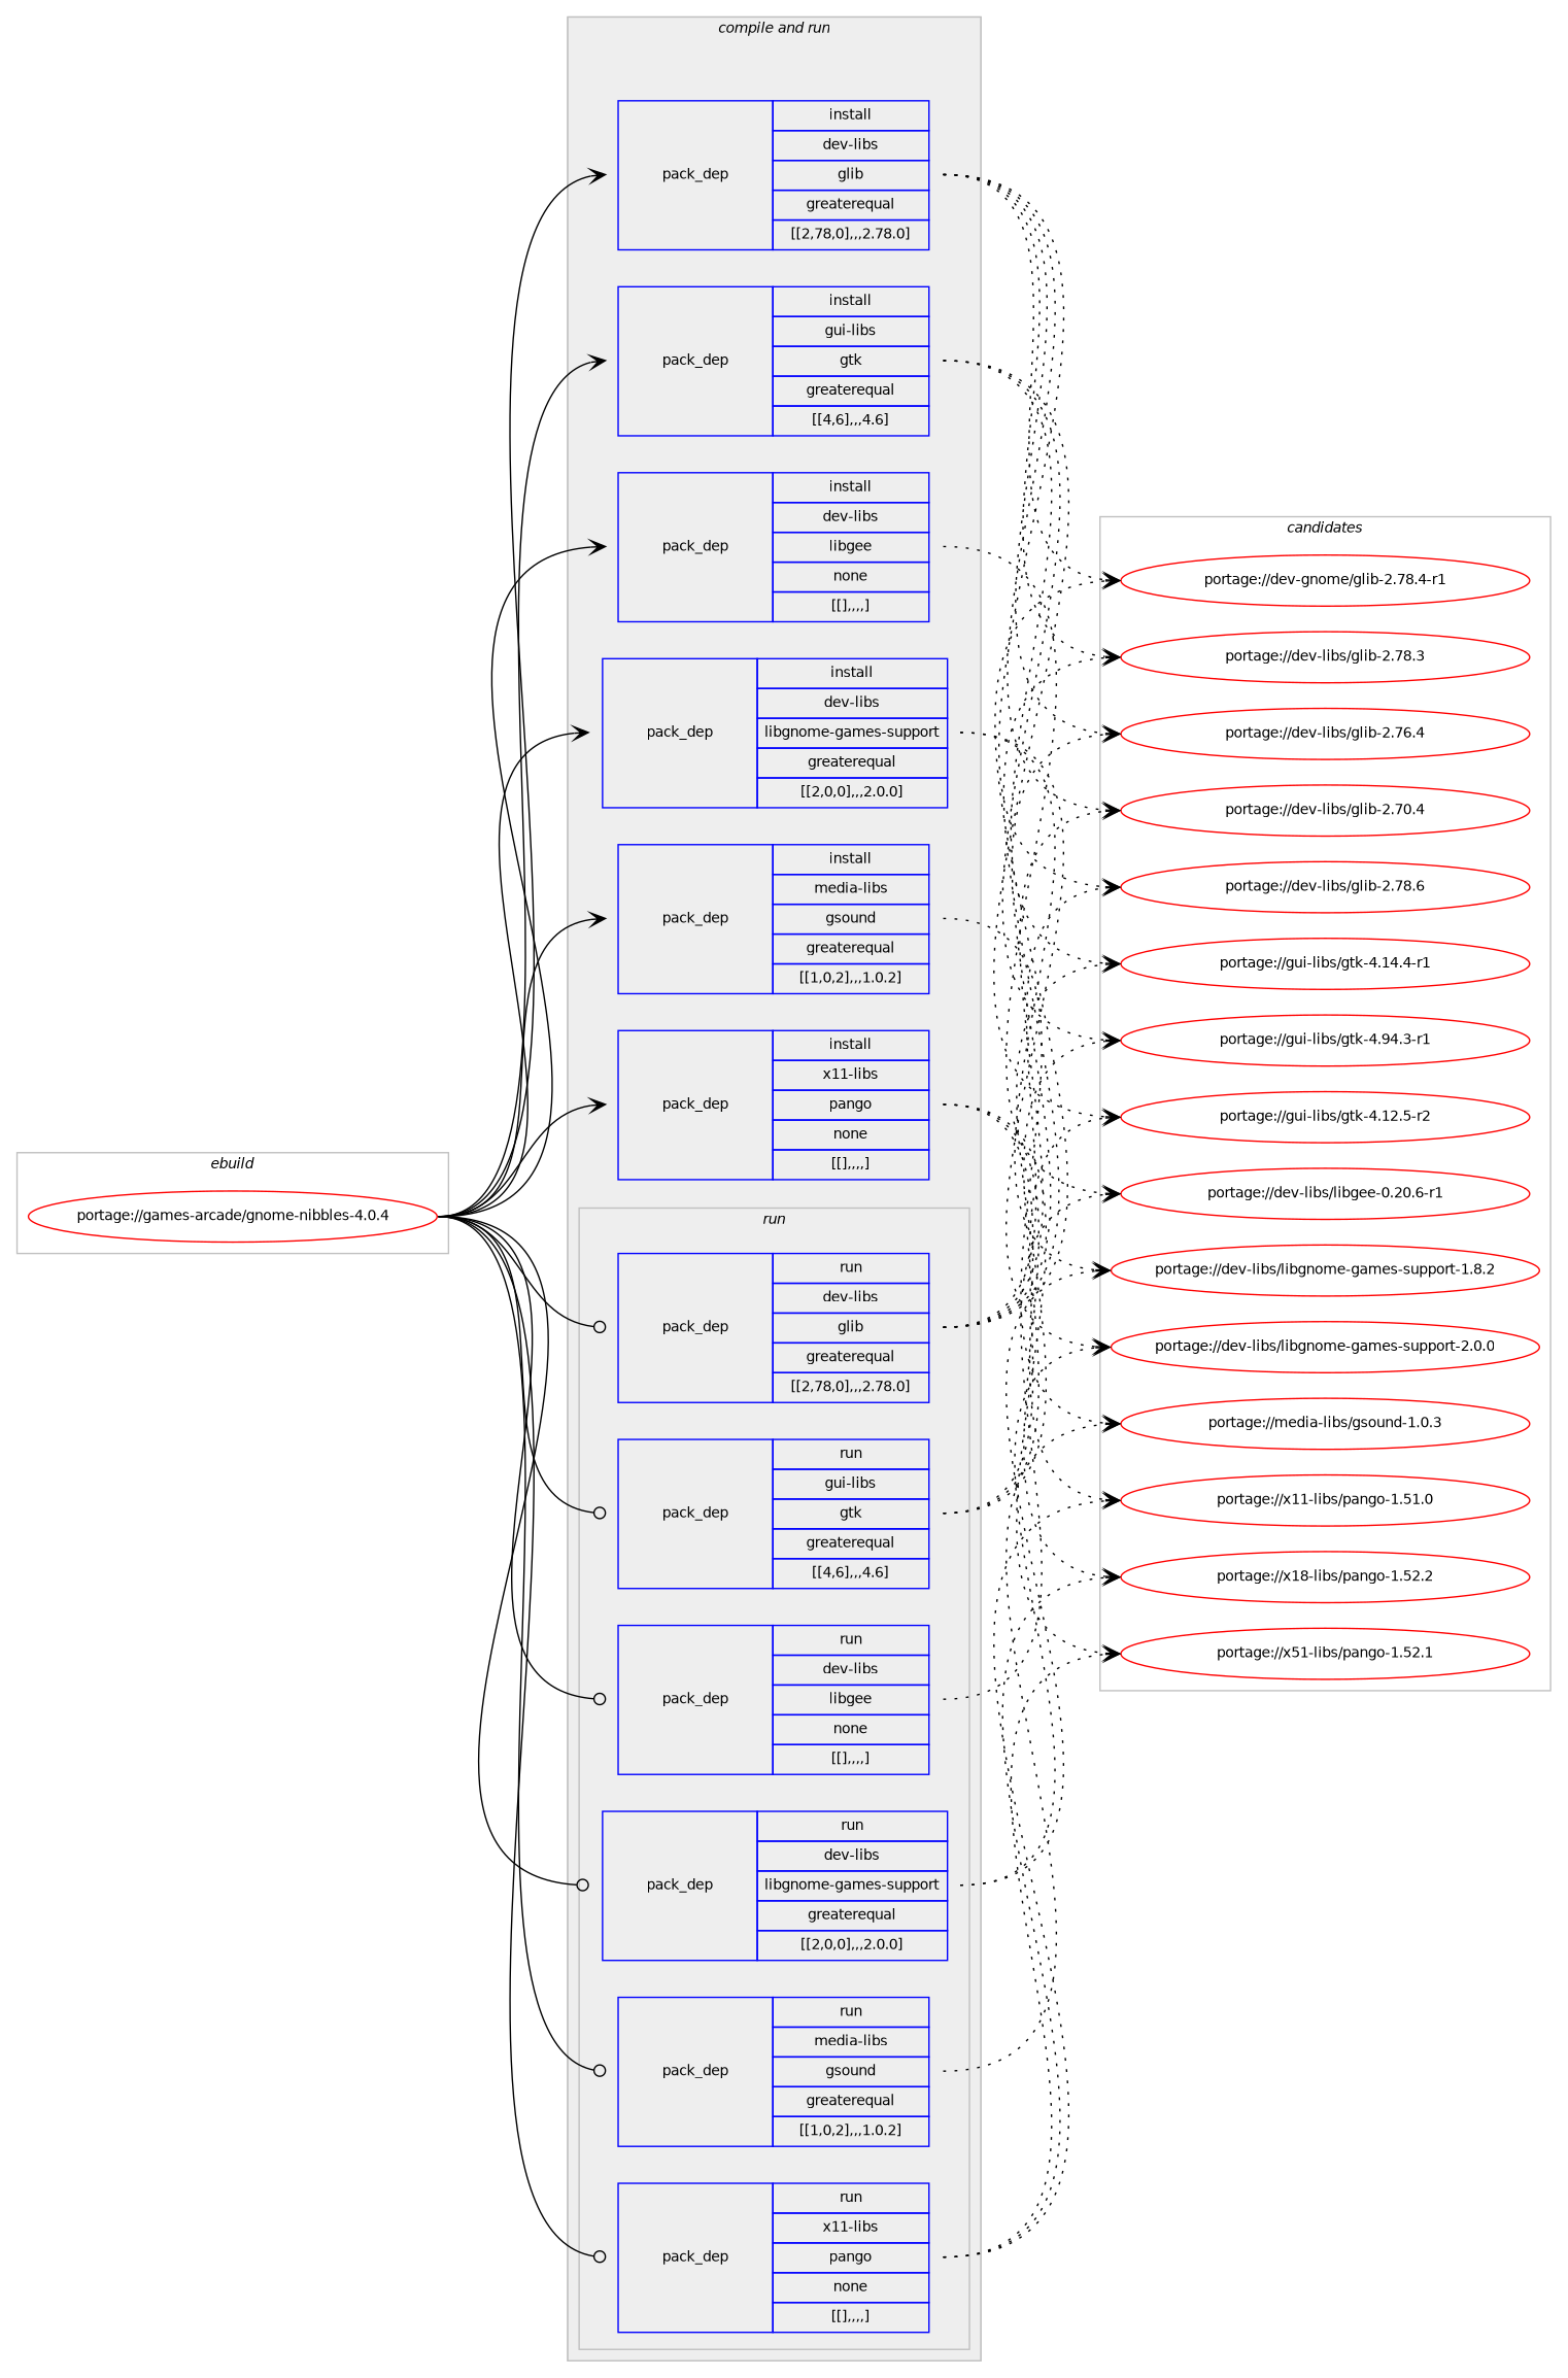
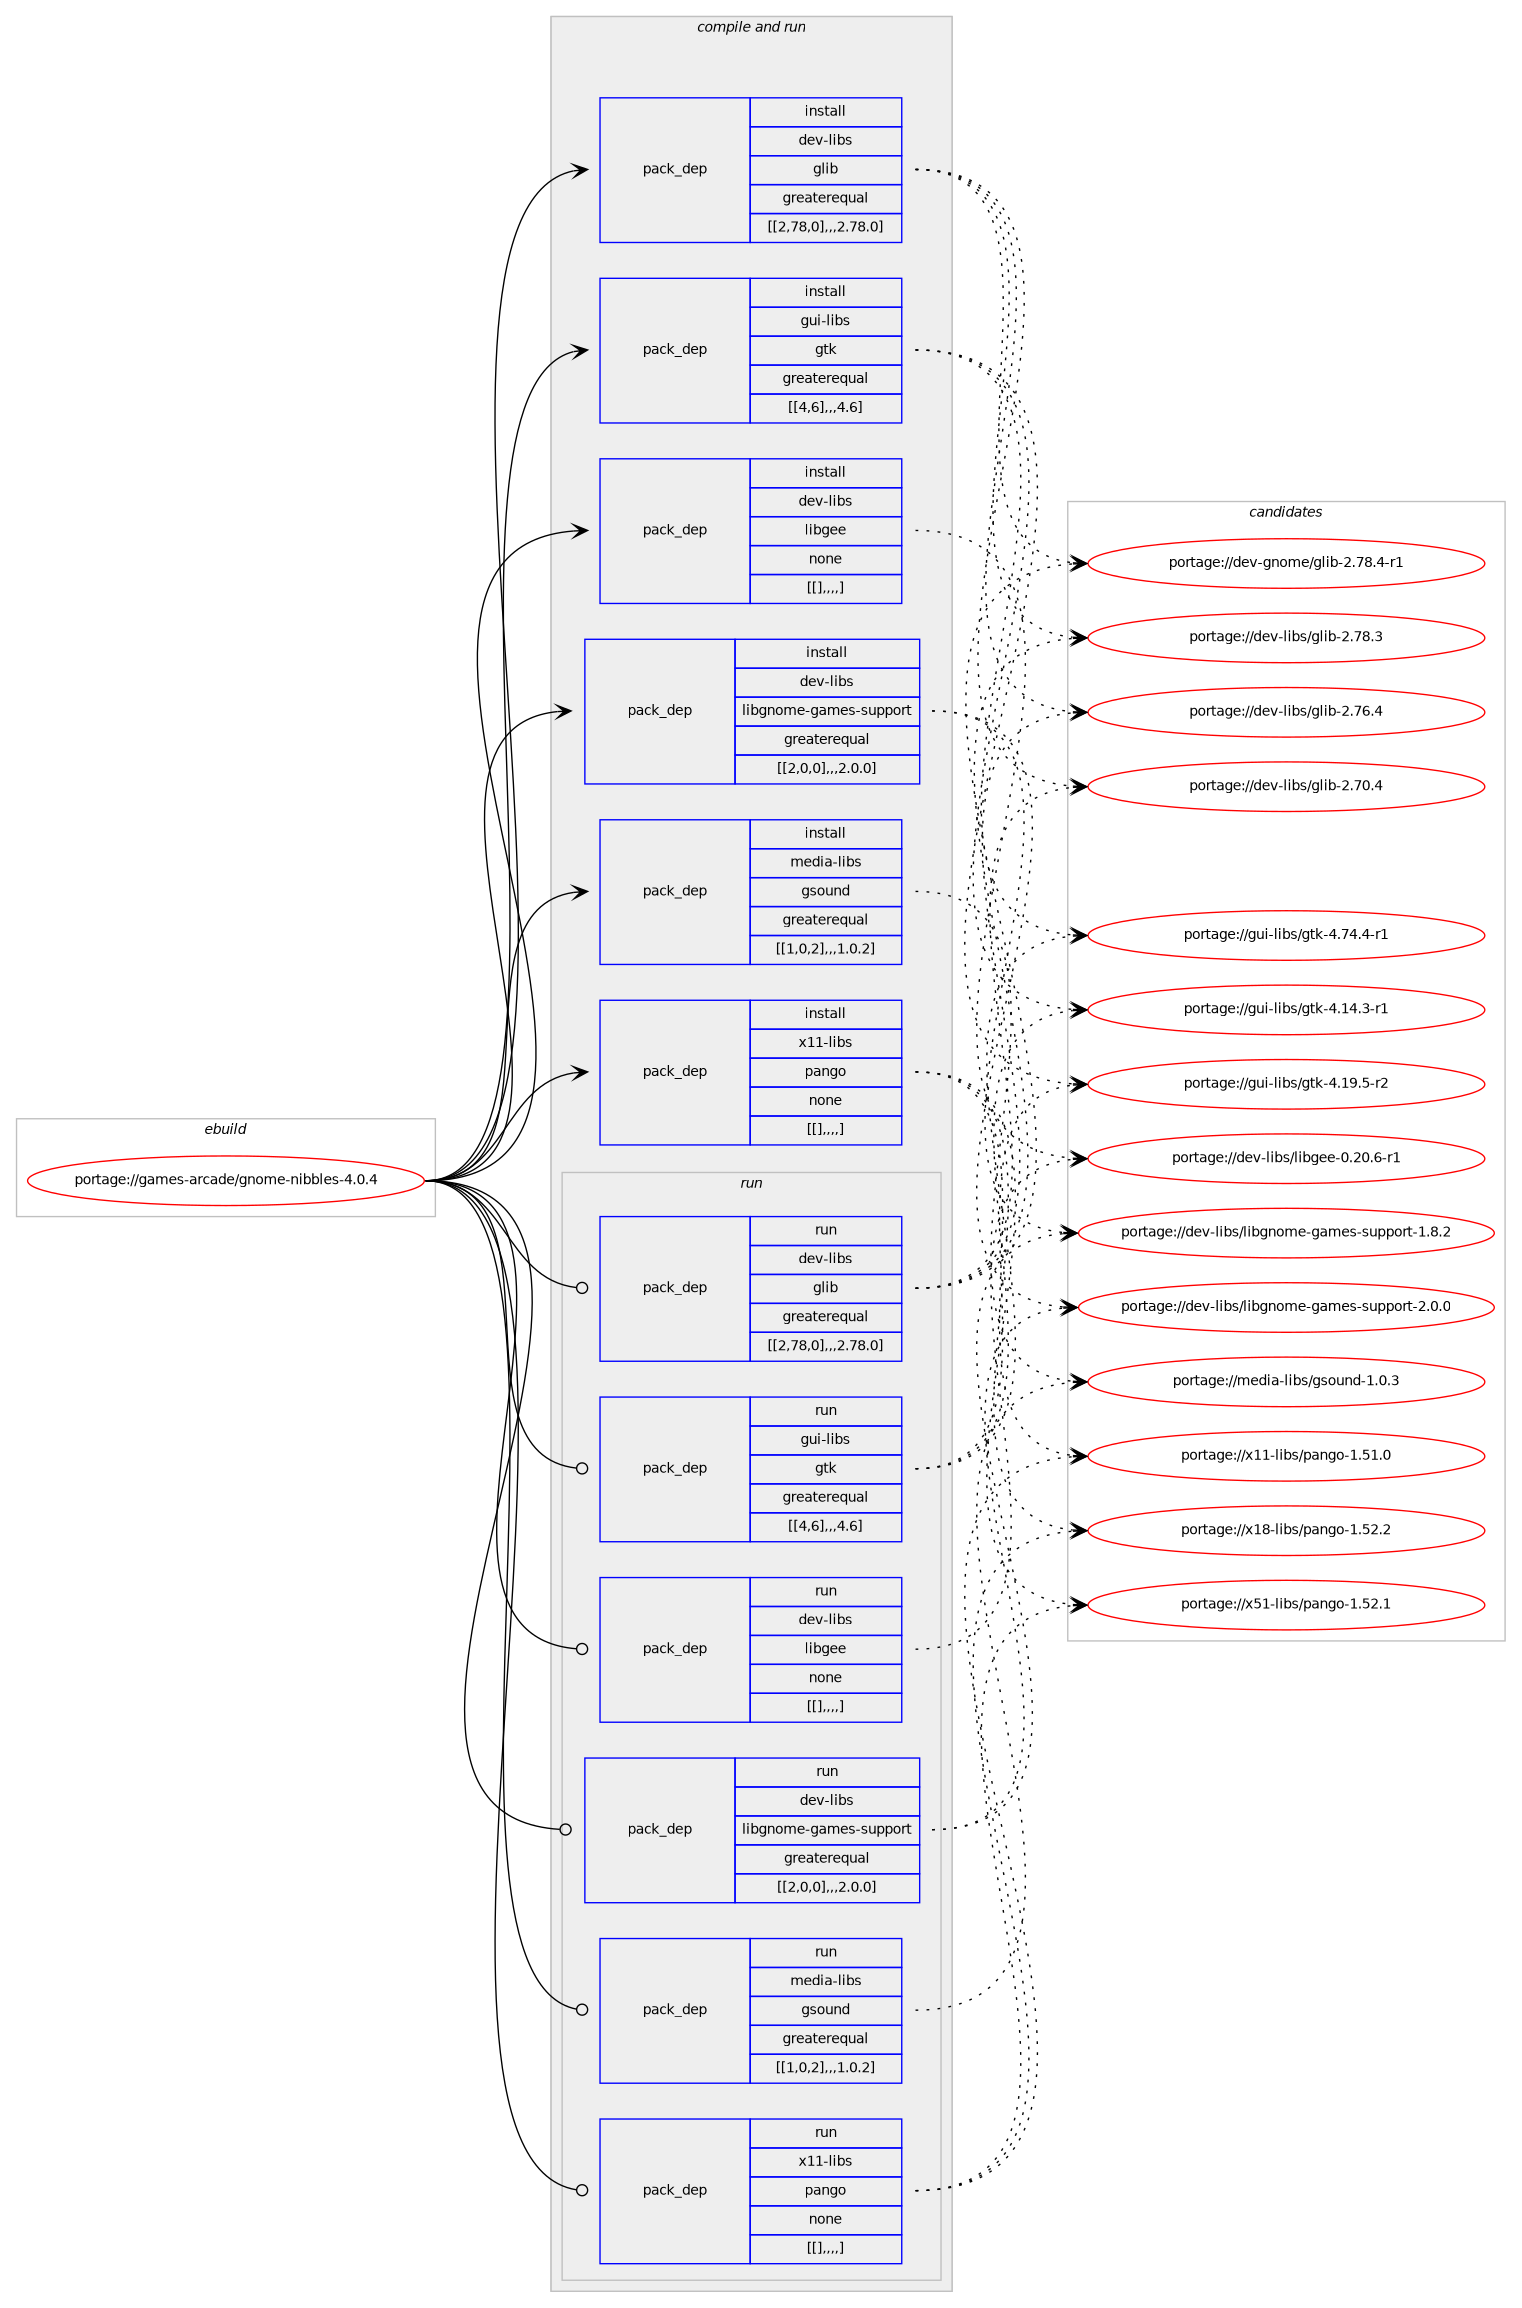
  digraph {
    compound=true
    concentrate=true
    fontname="DejaVu Sans"
    fontsize=10
    newrank=true
    rankdir=LR
    ranksep=1.5
    node [color=red fontname="DejaVu Sans" fontsize=10]
    edge [arrowhead=vee fontname="DejaVu Sans" headport=w style=dotted tailport=e weight=100]
    n1 [label="portage://games-arcade/gnome-nibbles-4.0.4" width=4]
    n2 [color=blue label=<<TABLE BORDER="0" CELLBORDER="1" CELLSPACING="0" CELLPADDING="4" WIDTH="220"><TR><TD ROWSPAN="6" CELLPADDING="30">pack_dep</TD></TR><TR><TD WIDTH="110">install</TD></TR><TR><TD>dev-libs</TD></TR><TR><TD>glib</TD></TR><TR><TD>greaterequal</TD></TR><TR><TD>[[2,78,0],,,2.78.0]</TD></TR></TABLE>> shape=none]
    n3 [color=blue label=<<TABLE BORDER="0" CELLBORDER="1" CELLSPACING="0" CELLPADDING="4" WIDTH="220"><TR><TD ROWSPAN="6" CELLPADDING="30">pack_dep</TD></TR><TR><TD WIDTH="110">install</TD></TR><TR><TD>dev-libs</TD></TR><TR><TD>libgee</TD></TR><TR><TD>none</TD></TR><TR><TD>[[],,,,]</TD></TR></TABLE>> shape=none]
    n4 [color=blue label=<<TABLE BORDER="0" CELLBORDER="1" CELLSPACING="0" CELLPADDING="4" WIDTH="220"><TR><TD ROWSPAN="6" CELLPADDING="30">pack_dep</TD></TR><TR><TD WIDTH="110">install</TD></TR><TR><TD>dev-libs</TD></TR><TR><TD>libgnome-games-support</TD></TR><TR><TD>greaterequal</TD></TR><TR><TD>[[2,0,0],,,2.0.0]</TD></TR></TABLE>> shape=none]
    n5 [color=blue label=<<TABLE BORDER="0" CELLBORDER="1" CELLSPACING="0" CELLPADDING="4" WIDTH="220"><TR><TD ROWSPAN="6" CELLPADDING="30">pack_dep</TD></TR><TR><TD WIDTH="110">install</TD></TR><TR><TD>gui-libs</TD></TR><TR><TD>gtk</TD></TR><TR><TD>greaterequal</TD></TR><TR><TD>[[4,6],,,4.6]</TD></TR></TABLE>> shape=none]
    n6 [color=blue label=<<TABLE BORDER="0" CELLBORDER="1" CELLSPACING="0" CELLPADDING="4" WIDTH="220"><TR><TD ROWSPAN="6" CELLPADDING="30">pack_dep</TD></TR><TR><TD WIDTH="110">install</TD></TR><TR><TD>media-libs</TD></TR><TR><TD>gsound</TD></TR><TR><TD>greaterequal</TD></TR><TR><TD>[[1,0,2],,,1.0.2]</TD></TR></TABLE>> shape=none]
    n7 [color=blue label=<<TABLE BORDER="0" CELLBORDER="1" CELLSPACING="0" CELLPADDING="4" WIDTH="220"><TR><TD ROWSPAN="6" CELLPADDING="30">pack_dep</TD></TR><TR><TD WIDTH="110">install</TD></TR><TR><TD>x11-libs</TD></TR><TR><TD>pango</TD></TR><TR><TD>none</TD></TR><TR><TD>[[],,,,]</TD></TR></TABLE>> shape=none]
    n8 [color=blue label=<<TABLE BORDER="0" CELLBORDER="1" CELLSPACING="0" CELLPADDING="4" WIDTH="220"><TR><TD ROWSPAN="6" CELLPADDING="30">pack_dep</TD></TR><TR><TD WIDTH="110">run</TD></TR><TR><TD>gui-libs</TD></TR><TR><TD>gtk</TD></TR><TR><TD>greaterequal</TD></TR><TR><TD>[[4,6],,,4.6]</TD></TR></TABLE>> shape=none]
    n9 [color=blue label=<<TABLE BORDER="0" CELLBORDER="1" CELLSPACING="0" CELLPADDING="4" WIDTH="220"><TR><TD ROWSPAN="6" CELLPADDING="30">pack_dep</TD></TR><TR><TD WIDTH="110">run</TD></TR><TR><TD>dev-libs</TD></TR><TR><TD>glib</TD></TR><TR><TD>greaterequal</TD></TR><TR><TD>[[2,78,0],,,2.78.0]</TD></TR></TABLE>> shape=none]
    n10 [color=blue label=<<TABLE BORDER="0" CELLBORDER="1" CELLSPACING="0" CELLPADDING="4" WIDTH="220"><TR><TD ROWSPAN="6" CELLPADDING="30">pack_dep</TD></TR><TR><TD WIDTH="110">run</TD></TR><TR><TD>dev-libs</TD></TR><TR><TD>libgee</TD></TR><TR><TD>none</TD></TR><TR><TD>[[],,,,]</TD></TR></TABLE>> shape=none]
    n11 [color=blue label=<<TABLE BORDER="0" CELLBORDER="1" CELLSPACING="0" CELLPADDING="4" WIDTH="220"><TR><TD ROWSPAN="6" CELLPADDING="30">pack_dep</TD></TR><TR><TD WIDTH="110">run</TD></TR><TR><TD>dev-libs</TD></TR><TR><TD>libgnome-games-support</TD></TR><TR><TD>greaterequal</TD></TR><TR><TD>[[2,0,0],,,2.0.0]</TD></TR></TABLE>> shape=none]
    n12 [color=blue label=<<TABLE BORDER="0" CELLBORDER="1" CELLSPACING="0" CELLPADDING="4" WIDTH="220"><TR><TD ROWSPAN="6" CELLPADDING="30">pack_dep</TD></TR><TR><TD WIDTH="110">run</TD></TR><TR><TD>media-libs</TD></TR><TR><TD>gsound</TD></TR><TR><TD>greaterequal</TD></TR><TR><TD>[[1,0,2],,,1.0.2]</TD></TR></TABLE>> shape=none]
    n13 [color=blue label=<<TABLE BORDER="0" CELLBORDER="1" CELLSPACING="0" CELLPADDING="4" WIDTH="220"><TR><TD ROWSPAN="6" CELLPADDING="30">pack_dep</TD></TR><TR><TD WIDTH="110">run</TD></TR><TR><TD>x11-libs</TD></TR><TR><TD>pango</TD></TR><TR><TD>none</TD></TR><TR><TD>[[],,,,]</TD></TR></TABLE>> shape=none]
    n14 [label="portage://dev-libs/glib-2.70.4" width=4]
-   n15 [label="portage://dev-libs/glib-2.78.6" width=4]
    n16 [label="portage://dev-gnome/glib-2.78.4-r1" width=4]
    n17 [label="portage://dev-libs/glib-2.78.3" width=4]
    n18 [label="portage://dev-libs/glib-2.76.4" width=4]
    n19 [label="portage://x18-libs/pango-1.52.2" width=4]
    n20 [label="portage://x51-libs/pango-1.52.1" width=4]
    n21 [label="portage://x11-libs/pango-1.51.0" width=4]
    n22 [label="portage://dev-libs/libgee-0.20.6-r1" width=4]
    n23 [label="portage://dev-libs/libgnome-games-support-2.0.0" width=4]
    n24 [label="portage://dev-libs/libgnome-games-support-1.8.2" width=4]
-   n25 [label="portage://gui-libs/gtk-4.14.4-r1" width=4]
-   n26 [label="portage://gui-libs/gtk-4.94.3-r1" width=4]
-   n27 [label="portage://gui-libs/gtk-4.12.5-r2" width=4]
+   n25 [label="portage://gui-libs/gtk-4.74.4-r1" width=4]
+   n26 [label="portage://gui-libs/gtk-4.14.3-r1" width=4]
+   n27 [label="portage://gui-libs/gtk-4.19.5-r2" width=4]
    n28 [label="portage://media-libs/gsound-1.0.3" width=4]
    subgraph cluster_1 {
      color=gray
      label=<<i>ebuild</i>>
      n1
    }
    subgraph cluster_2 {
      color=gray
      label=<<i>dependencies</i>>
      subgraph cluster_3 {
        color=gray
        fillcolor="#eeeeee"
        label=<<i>compile</i>>
        style=filled
        subgraph sub_4 {
          color=gray
          fillcolor="#eeeeee"
          label=<<i>compile</i>>
          style=filled
          n2
        }
        subgraph sub_5 {
          color=gray
          fillcolor="#eeeeee"
          label=<<i>compile</i>>
          style=filled
          n3
        }
        subgraph sub_6 {
          color=gray
          fillcolor="#eeeeee"
          label=<<i>compile</i>>
          style=filled
          n4
        }
        subgraph sub_7 {
          color=gray
          fillcolor="#eeeeee"
          label=<<i>compile</i>>
          style=filled
          n5
        }
        subgraph sub_8 {
          color=gray
          fillcolor="#eeeeee"
          label=<<i>compile</i>>
          style=filled
          n6
        }
        subgraph sub_9 {
          color=gray
          fillcolor="#eeeeee"
          label=<<i>compile</i>>
          style=filled
          n7
        }
      }
      subgraph cluster_10 {
        color=gray
        fillcolor="#eeeeee"
        label=<<i>compile and run</i>>
        style=filled
      }
      subgraph cluster_11 {
        color=gray
        fillcolor="#eeeeee"
        label=<<i>run</i>>
        style=filled
        subgraph sub_12 {
          color=gray
          fillcolor="#eeeeee"
          label=<<i>run</i>>
          style=filled
          n8
        }
        subgraph sub_13 {
          color=gray
          fillcolor="#eeeeee"
          label=<<i>run</i>>
          style=filled
          n9
        }
        subgraph sub_14 {
          color=gray
          fillcolor="#eeeeee"
          label=<<i>run</i>>
          style=filled
          n10
        }
        subgraph sub_15 {
          color=gray
          fillcolor="#eeeeee"
          label=<<i>run</i>>
          style=filled
          n11
        }
        subgraph sub_16 {
          color=gray
          fillcolor="#eeeeee"
          label=<<i>run</i>>
          style=filled
          n12
        }
        subgraph sub_17 {
          color=gray
          fillcolor="#eeeeee"
          label=<<i>run</i>>
          style=filled
          n13
        }
      }
    }
    subgraph cluster_18 {
      color=gray
      label=<<i>candidates</i>>
      rank=same
      subgraph sub_19 {
        color=black
        label=<<i>candidates</i>>
        nodesep=1
        rank=same
        n14
-       n15
        n16
        n17
        n18
      }
      subgraph sub_20 {
        color=black
        label=<<i>candidates</i>>
        nodesep=1
        rank=same
        n19
        n20
        n21
      }
      subgraph sub_21 {
        color=black
        label=<<i>candidates</i>>
        nodesep=1
        rank=same
        n22
      }
      subgraph sub_22 {
        color=black
        label=<<i>candidates</i>>
        nodesep=1
        rank=same
        n23
        n24
      }
      subgraph sub_23 {
        color=black
        label=<<i>candidates</i>>
        nodesep=1
        rank=same
        n25
        n26
        n27
      }
      subgraph sub_24 {
        color=black
        label=<<i>candidates</i>>
        nodesep=1
        rank=same
        n28
      }
      subgraph sub_25 {
        color=black
        label=<<i>candidates</i>>
        nodesep=1
        rank=same
        n19
        n20
        n21
      }
      subgraph sub_26 {
        color=black
        label=<<i>candidates</i>>
        nodesep=1
        rank=same
        n14
-       n15
        n16
        n17
        n18
      }
      subgraph sub_27 {
        color=black
        label=<<i>candidates</i>>
        nodesep=1
        rank=same
        n22
      }
      subgraph sub_28 {
        color=black
        label=<<i>candidates</i>>
        nodesep=1
        rank=same
        n23
        n24
      }
      subgraph sub_29 {
        color=black
        label=<<i>candidates</i>>
        nodesep=1
        rank=same
        n25
        n26
        n27
      }
      subgraph sub_30 {
        color=black
        label=<<i>candidates</i>>
        nodesep=1
        rank=same
        n28
      }
    }
    n1 -> n2 [style=solid weight=20]
    n1 -> n3 [style=solid weight=20]
    n1 -> n4 [style=solid weight=20]
    n1 -> n5 [style=solid weight=20]
    n1 -> n6 [style=solid weight=20]
    n1 -> n7 [style=solid weight=20]
    n1 -> n8 [arrowhead=odot style=solid weight=20]
    n1 -> n9 [arrowhead=odot style=solid weight=20]
    n1 -> n10 [arrowhead=odot style=solid weight=20]
    n1 -> n11 [arrowhead=odot style=solid weight=20]
    n1 -> n12 [arrowhead=odot style=solid weight=20]
    n1 -> n13 [arrowhead=odot style=solid weight=20]
    n2 -> n14
-   n2 -> n15
    n2 -> n16
    n2 -> n17
    n2 -> n18
    n3 -> n22
    n4 -> n23
    n4 -> n24
    n5 -> n25
    n5 -> n26
    n5 -> n27
    n6 -> n28
    n7 -> n19
    n7 -> n20
    n7 -> n21
    n8 -> n25
    n8 -> n26
    n8 -> n27
    n9 -> n14
-   n9 -> n15
    n9 -> n16
    n9 -> n17
    n9 -> n18
    n10 -> n22
    n11 -> n23
    n11 -> n24
    n12 -> n28
    n13 -> n19
    n13 -> n20
    n13 -> n21
  }
